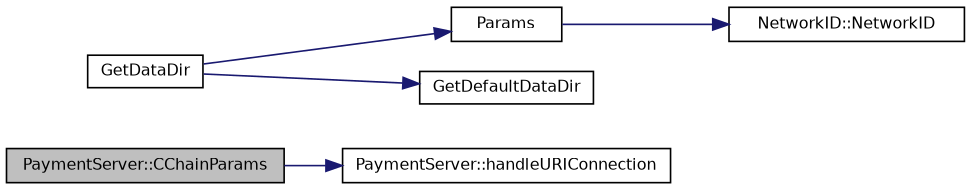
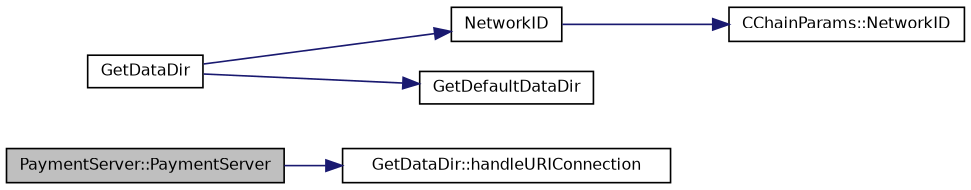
  digraph {
    rankdir=LR
    node [color=black fillcolor=white fontname=Helvetica fontsize=10 shape=record style=filled]
    edge [color=midnightblue fontname=Helvetica fontsize=10 labelfontname=Helvetica labelfontsize=10 style=solid]
-   n1 [fillcolor=grey75 fontcolor=black height=0.2 label="PaymentServer::CChainParams" width=0.4]
-   n2 [height=0.2 label="PaymentServer::handleURIConnection" width=0.4]
+   n1 [fillcolor=grey75 fontcolor=black height=0.2 label="PaymentServer::PaymentServer" width=0.4]
+   n2 [height=0.2 label="GetDataDir::handleURIConnection" width=0.4]
    n3 [height=0.2 label=GetDataDir width=0.4]
-   n4 [height=0.2 label=Params width=0.4]
+   n4 [height=0.2 label=NetworkID width=0.4]
    n5 [height=0.2 label=GetDefaultDataDir width=0.4]
-   n6 [height=0.2 label="NetworkID::NetworkID" width=0.4]
+   n6 [height=0.2 label="CChainParams::NetworkID" width=0.4]
    n1 -> n2
    n3 -> n4
    n3 -> n5
    n4 -> n6
  }
